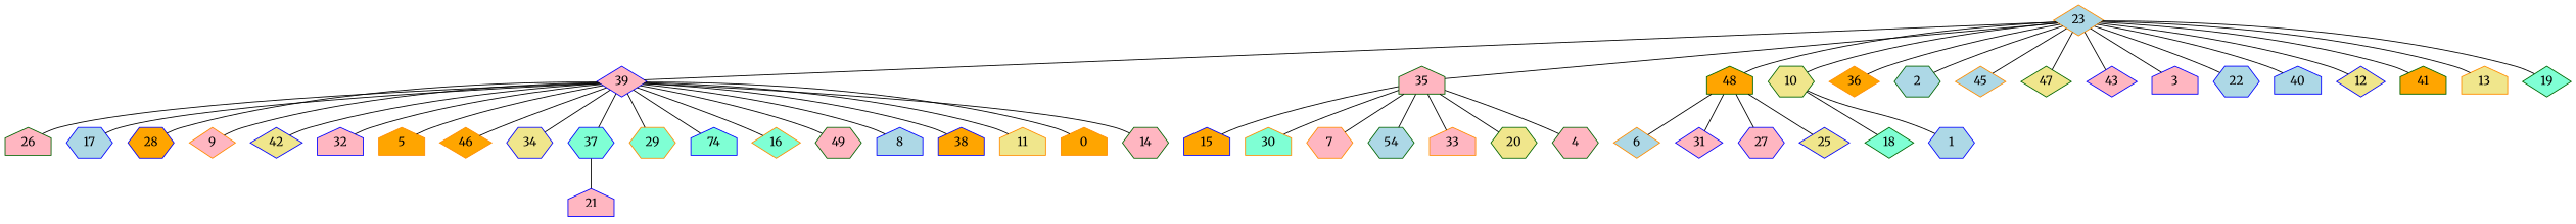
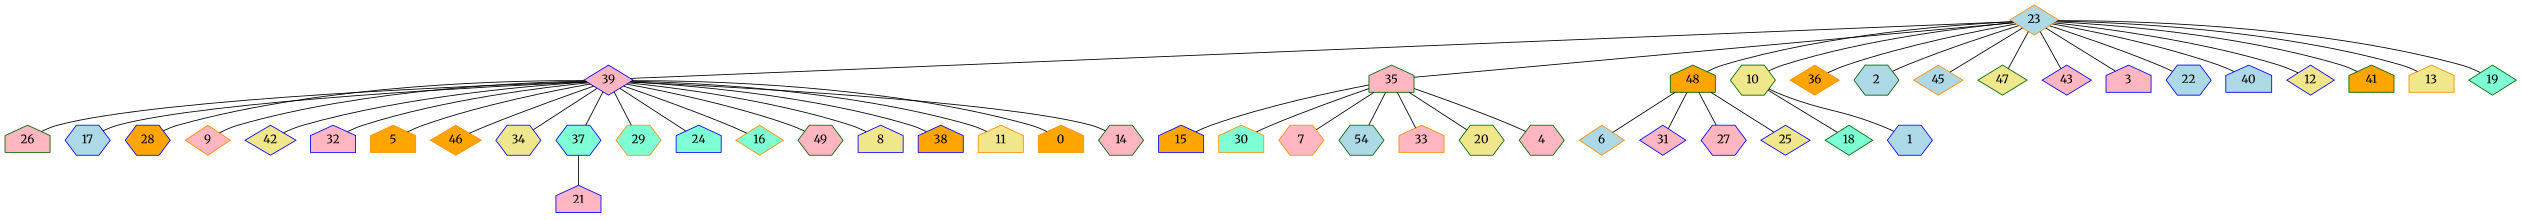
  graph {
    fontname=Merriweather
    node [color=blue fillcolor=lightpink fontname=Merriweather shape=house style=filled]
    edge [fontname=Merriweather]
    23 [color=darkorange fillcolor=lightblue shape=diamond]
    39 [shape=diamond]
    35 [color=darkgreen]
    48 [color=darkgreen fillcolor=orange]
    10 [color=darkgreen fillcolor=khaki shape=hexagon]
    36 [color=darkorange fillcolor=orange shape=diamond]
    2 [color=darkgreen fillcolor=lightblue shape=hexagon]
    45 [color=darkorange fillcolor=lightblue shape=diamond]
    47 [color=darkgreen fillcolor=khaki shape=diamond]
    43 [shape=diamond]
    3
    22 [fillcolor=lightblue shape=hexagon]
    40 [fillcolor=lightblue]
    12 [fillcolor=khaki shape=diamond]
    41 [color=darkgreen fillcolor=orange]
    13 [color=darkorange fillcolor=khaki]
    19 [color=darkgreen fillcolor=aquamarine shape=diamond]
    26 [color=darkgreen]
    17 [fillcolor=lightblue shape=hexagon]
    28 [fillcolor=orange shape=hexagon]
    9 [color=darkorange shape=diamond]
    42 [fillcolor=khaki shape=diamond]
    32
    5 [color=darkorange fillcolor=orange]
    46 [color=darkorange fillcolor=orange shape=diamond]
    34 [fillcolor=khaki shape=hexagon]
    37 [fillcolor=aquamarine shape=hexagon]
    29 [color=darkorange fillcolor=aquamarine shape=hexagon]
-   24 [fillcolor=aquamarine label=74]
+   24 [fillcolor=aquamarine]
    16 [color=darkorange fillcolor=aquamarine shape=diamond]
    49 [color=darkgreen shape=hexagon]
-   8 [fillcolor=lightblue]
+   8 [fillcolor=khaki]
    38 [fillcolor=orange]
    11 [color=darkorange fillcolor=khaki]
    0 [color=darkorange fillcolor=orange]
    14 [color=darkgreen shape=hexagon]
    15 [fillcolor=orange]
    30 [color=darkorange fillcolor=aquamarine]
    7 [color=darkorange shape=hexagon]
    n40 [color=darkgreen fillcolor=lightblue label=54 shape=hexagon]
    33 [color=darkorange]
    20 [color=darkgreen fillcolor=khaki shape=hexagon]
    4 [color=darkgreen shape=hexagon]
    6 [color=darkorange fillcolor=lightblue shape=diamond]
    31 [shape=diamond]
    27 [shape=hexagon]
    25 [fillcolor=khaki shape=diamond]
    18 [color=darkgreen fillcolor=aquamarine shape=diamond]
    1 [fillcolor=lightblue shape=hexagon]
    21
    23 -- 39
    23 -- 35
    23 -- 48
    23 -- 10
    23 -- 36
    23 -- 2
    23 -- 45
    23 -- 47
    23 -- 43
    23 -- 3
    23 -- 22
    23 -- 40
    23 -- 12
    23 -- 41
    23 -- 13
    23 -- 19
    39 -- 26
    39 -- 17
    39 -- 28
    39 -- 9
    39 -- 42
    39 -- 32
    39 -- 5
    39 -- 46
    39 -- 34
    39 -- 37
    39 -- 29
    39 -- 24
    39 -- 16
    39 -- 49
    39 -- 8
    39 -- 38
    39 -- 11
    39 -- 0
    39 -- 14
    35 -- 15
    35 -- 30
    35 -- 7
    35 -- n40
    35 -- 33
    35 -- 20
    35 -- 4
    48 -- 6
    48 -- 31
    48 -- 27
    48 -- 25
    10 -- 18
    10 -- 1
    37 -- 21
  }
